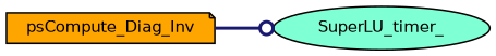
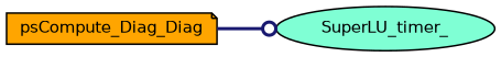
  digraph {
    rankdir=LR
    node [color=black fontname=Helvetica fontsize=10 style=filled]
-   n1 [fillcolor=orange fontcolor=black height=0.2 label=psCompute_Diag_Inv shape=note width=0.4]
+   n1 [fillcolor=orange fontcolor=black height=0.2 label=psCompute_Diag_Diag shape=note width=0.4]
    n2 [fillcolor=aquamarine height=0.2 label=SuperLU_timer_ shape=ellipse width=0.4]
    n1 -> n2 [color=midnightblue fontname=Helvetica fontsize=10 labelfontname=Helvetica labelfontsize=10 style=bold arrowhead=odot]
  }
